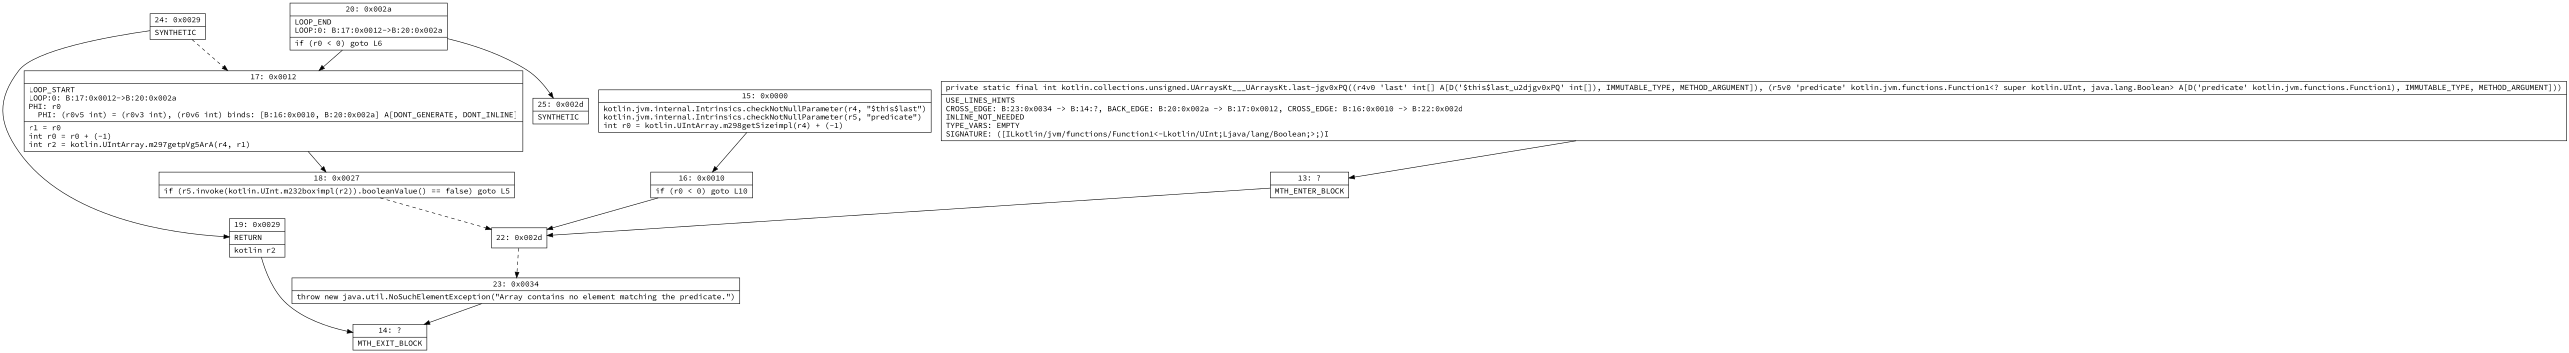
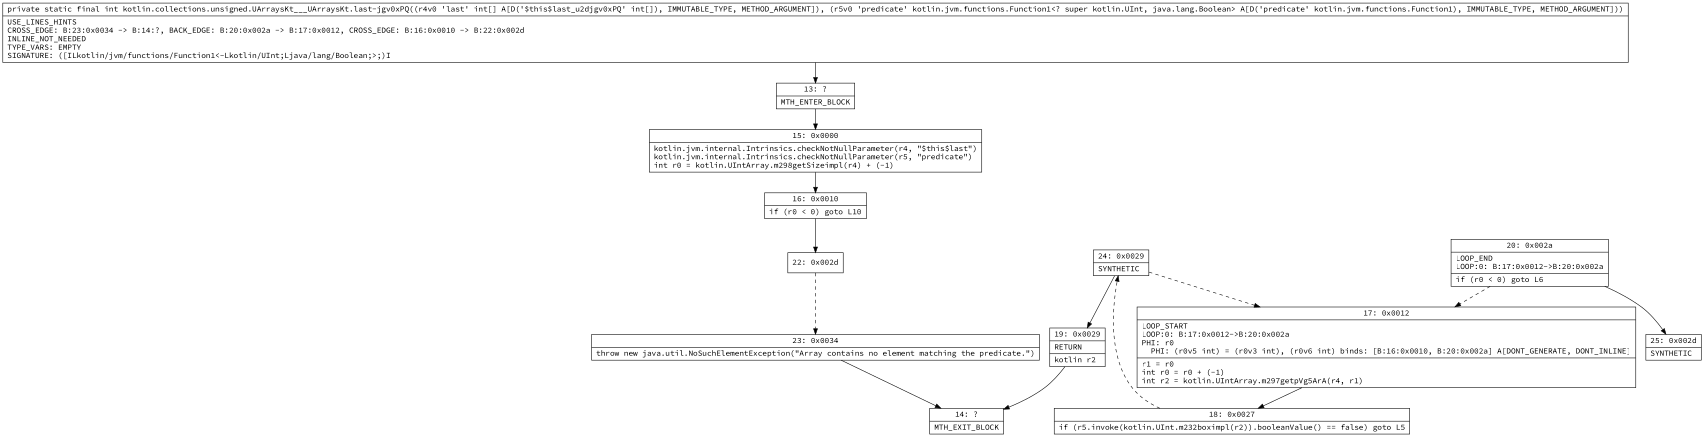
  digraph {
    fontname="Source Code Pro"
    node [fontname="Source Code Pro" shape=record]
    edge [fontname="Source Code Pro"]
    n1 [label="{13\:\ ?|MTH_ENTER_BLOCK\l}"]
    n2 [label="{15\:\ 0x0000|kotlin.jvm.internal.Intrinsics.checkNotNullParameter(r4, \"$this$last\")\lkotlin.jvm.internal.Intrinsics.checkNotNullParameter(r5, \"predicate\")\lint r0 = kotlin.UIntArray.m298getSizeimpl(r4) + (\-1)\l}"]
    n3 [label="{16\:\ 0x0010|if (r0 \< 0) goto L10\l}"]
    n4 [label="{22\:\ 0x002d}"]
    n5 [label="{17\:\ 0x0012|LOOP_START\lLOOP:0: B:17:0x0012\-\>B:20:0x002a\lPHI: r0 \l  PHI: (r0v5 int) = (r0v3 int), (r0v6 int) binds: [B:16:0x0010, B:20:0x002a] A[DONT_GENERATE, DONT_INLINE]\l|r1 = r0\lint r0 = r0 + (\-1)\lint r2 = kotlin.UIntArray.m297getpVg5ArA(r4, r1)\l}"]
    n6 [label="{18\:\ 0x0027|if (r5.invoke(kotlin.UInt.m232boximpl(r2)).booleanValue() == false) goto L5\l}"]
    n7 [label="{23\:\ 0x0034|throw new java.util.NoSuchElementException(\"Array contains no element matching the predicate.\")\l}"]
    n8 [label="{24\:\ 0x0029|SYNTHETIC\l}"]
    n9 [label="{20\:\ 0x002a|LOOP_END\lLOOP:0: B:17:0x0012\-\>B:20:0x002a\l|if (r0 \< 0) goto L6\l}"]
    n10 [label="{25\:\ 0x002d|SYNTHETIC\l}"]
    n11 [label="{19\:\ 0x0029|RETURN\l|kotlin r2\l}"]
    n12 [label="{14\:\ ?|MTH_EXIT_BLOCK\l}"]
    n13 [label="{private static final int kotlin.collections.unsigned.UArraysKt___UArraysKt.last\-jgv0xPQ((r4v0 'last' int[] A[D('$this$last_u2djgv0xPQ' int[]), IMMUTABLE_TYPE, METHOD_ARGUMENT]), (r5v0 'predicate' kotlin.jvm.functions.Function1\<? super kotlin.UInt, java.lang.Boolean\> A[D('predicate' kotlin.jvm.functions.Function1), IMMUTABLE_TYPE, METHOD_ARGUMENT]))  | USE_LINES_HINTS\lCROSS_EDGE: B:23:0x0034 \-\> B:14:?, BACK_EDGE: B:20:0x002a \-\> B:17:0x0012, CROSS_EDGE: B:16:0x0010 \-\> B:22:0x002d\lINLINE_NOT_NEEDED\lTYPE_VARS: EMPTY\lSIGNATURE: ([ILkotlin\/jvm\/functions\/Function1\<\-Lkotlin\/UInt;Ljava\/lang\/Boolean;\>;)I\l}"]
-   n1 -> n4
+   n1 -> n2
    n2 -> n3
    n3 -> n4
    n4 -> n7 [style=dashed]
    n5 -> n6
-   n6 -> n4 [style=dashed]
+   n6 -> n8 [style=dashed]
    n7 -> n12
    n8 -> n5 [style=dashed]
    n8 -> n11
-   n9 -> n5 [style=solid]
+   n9 -> n5 [style=dashed]
    n9 -> n10
    n11 -> n12
    n13 -> n1
  }
